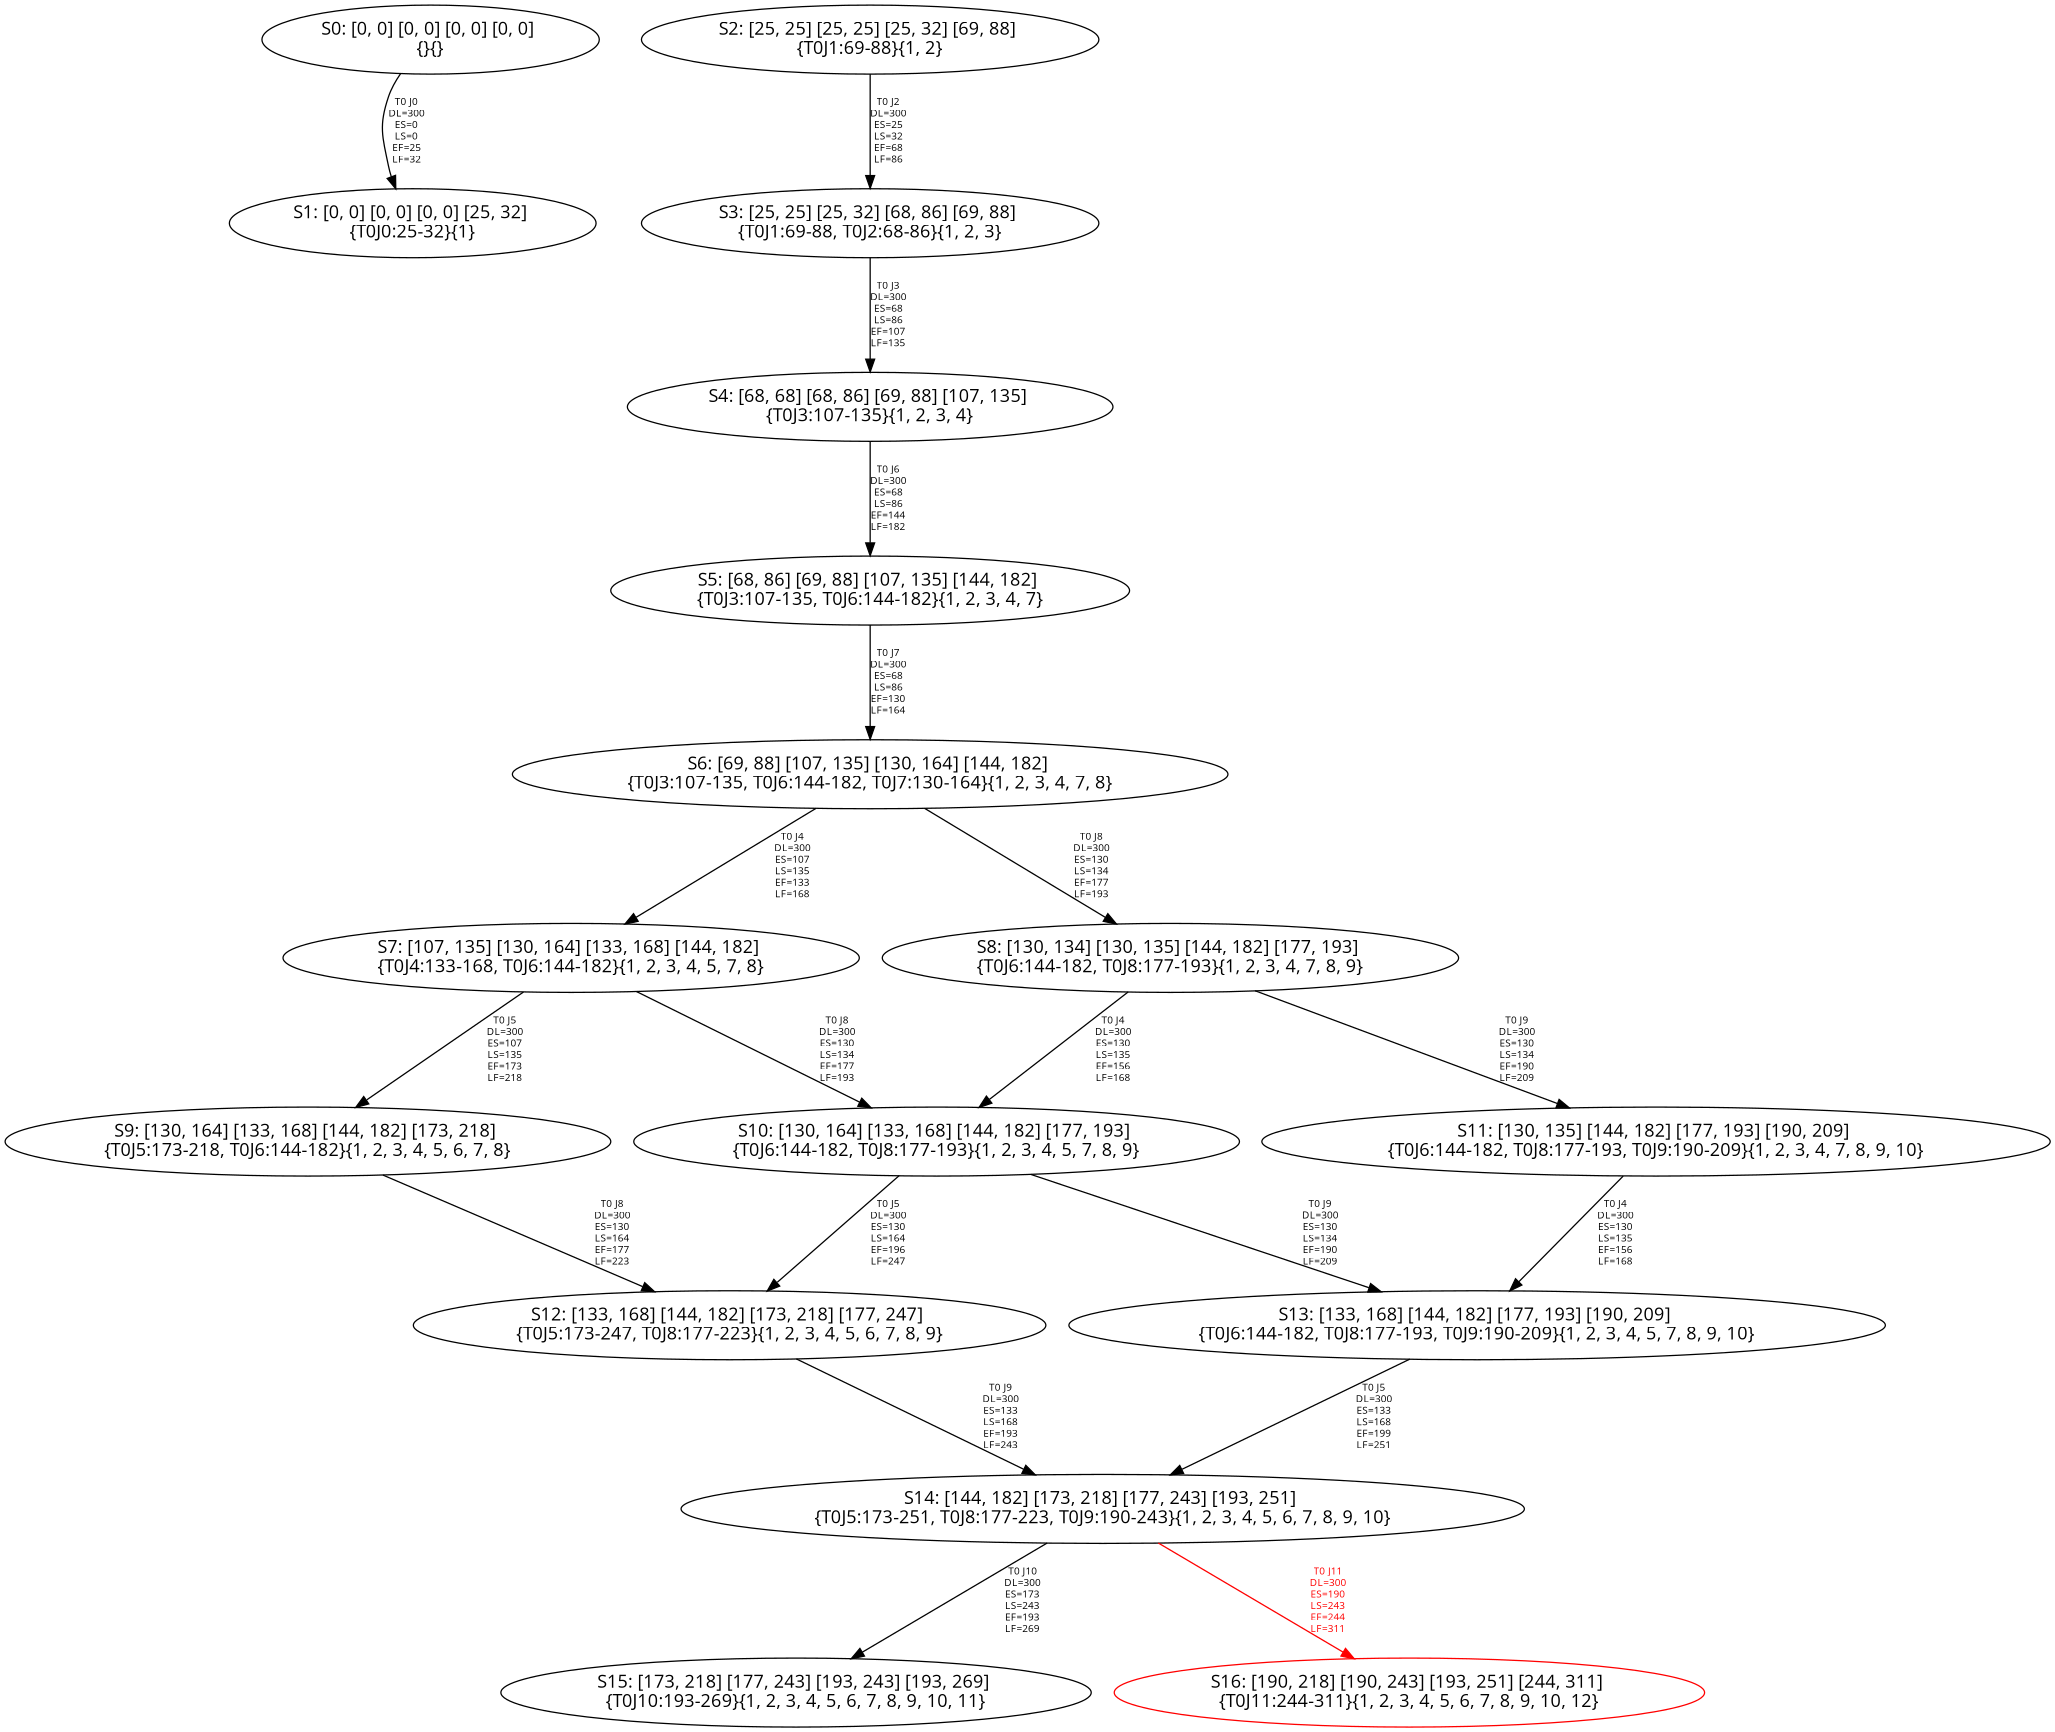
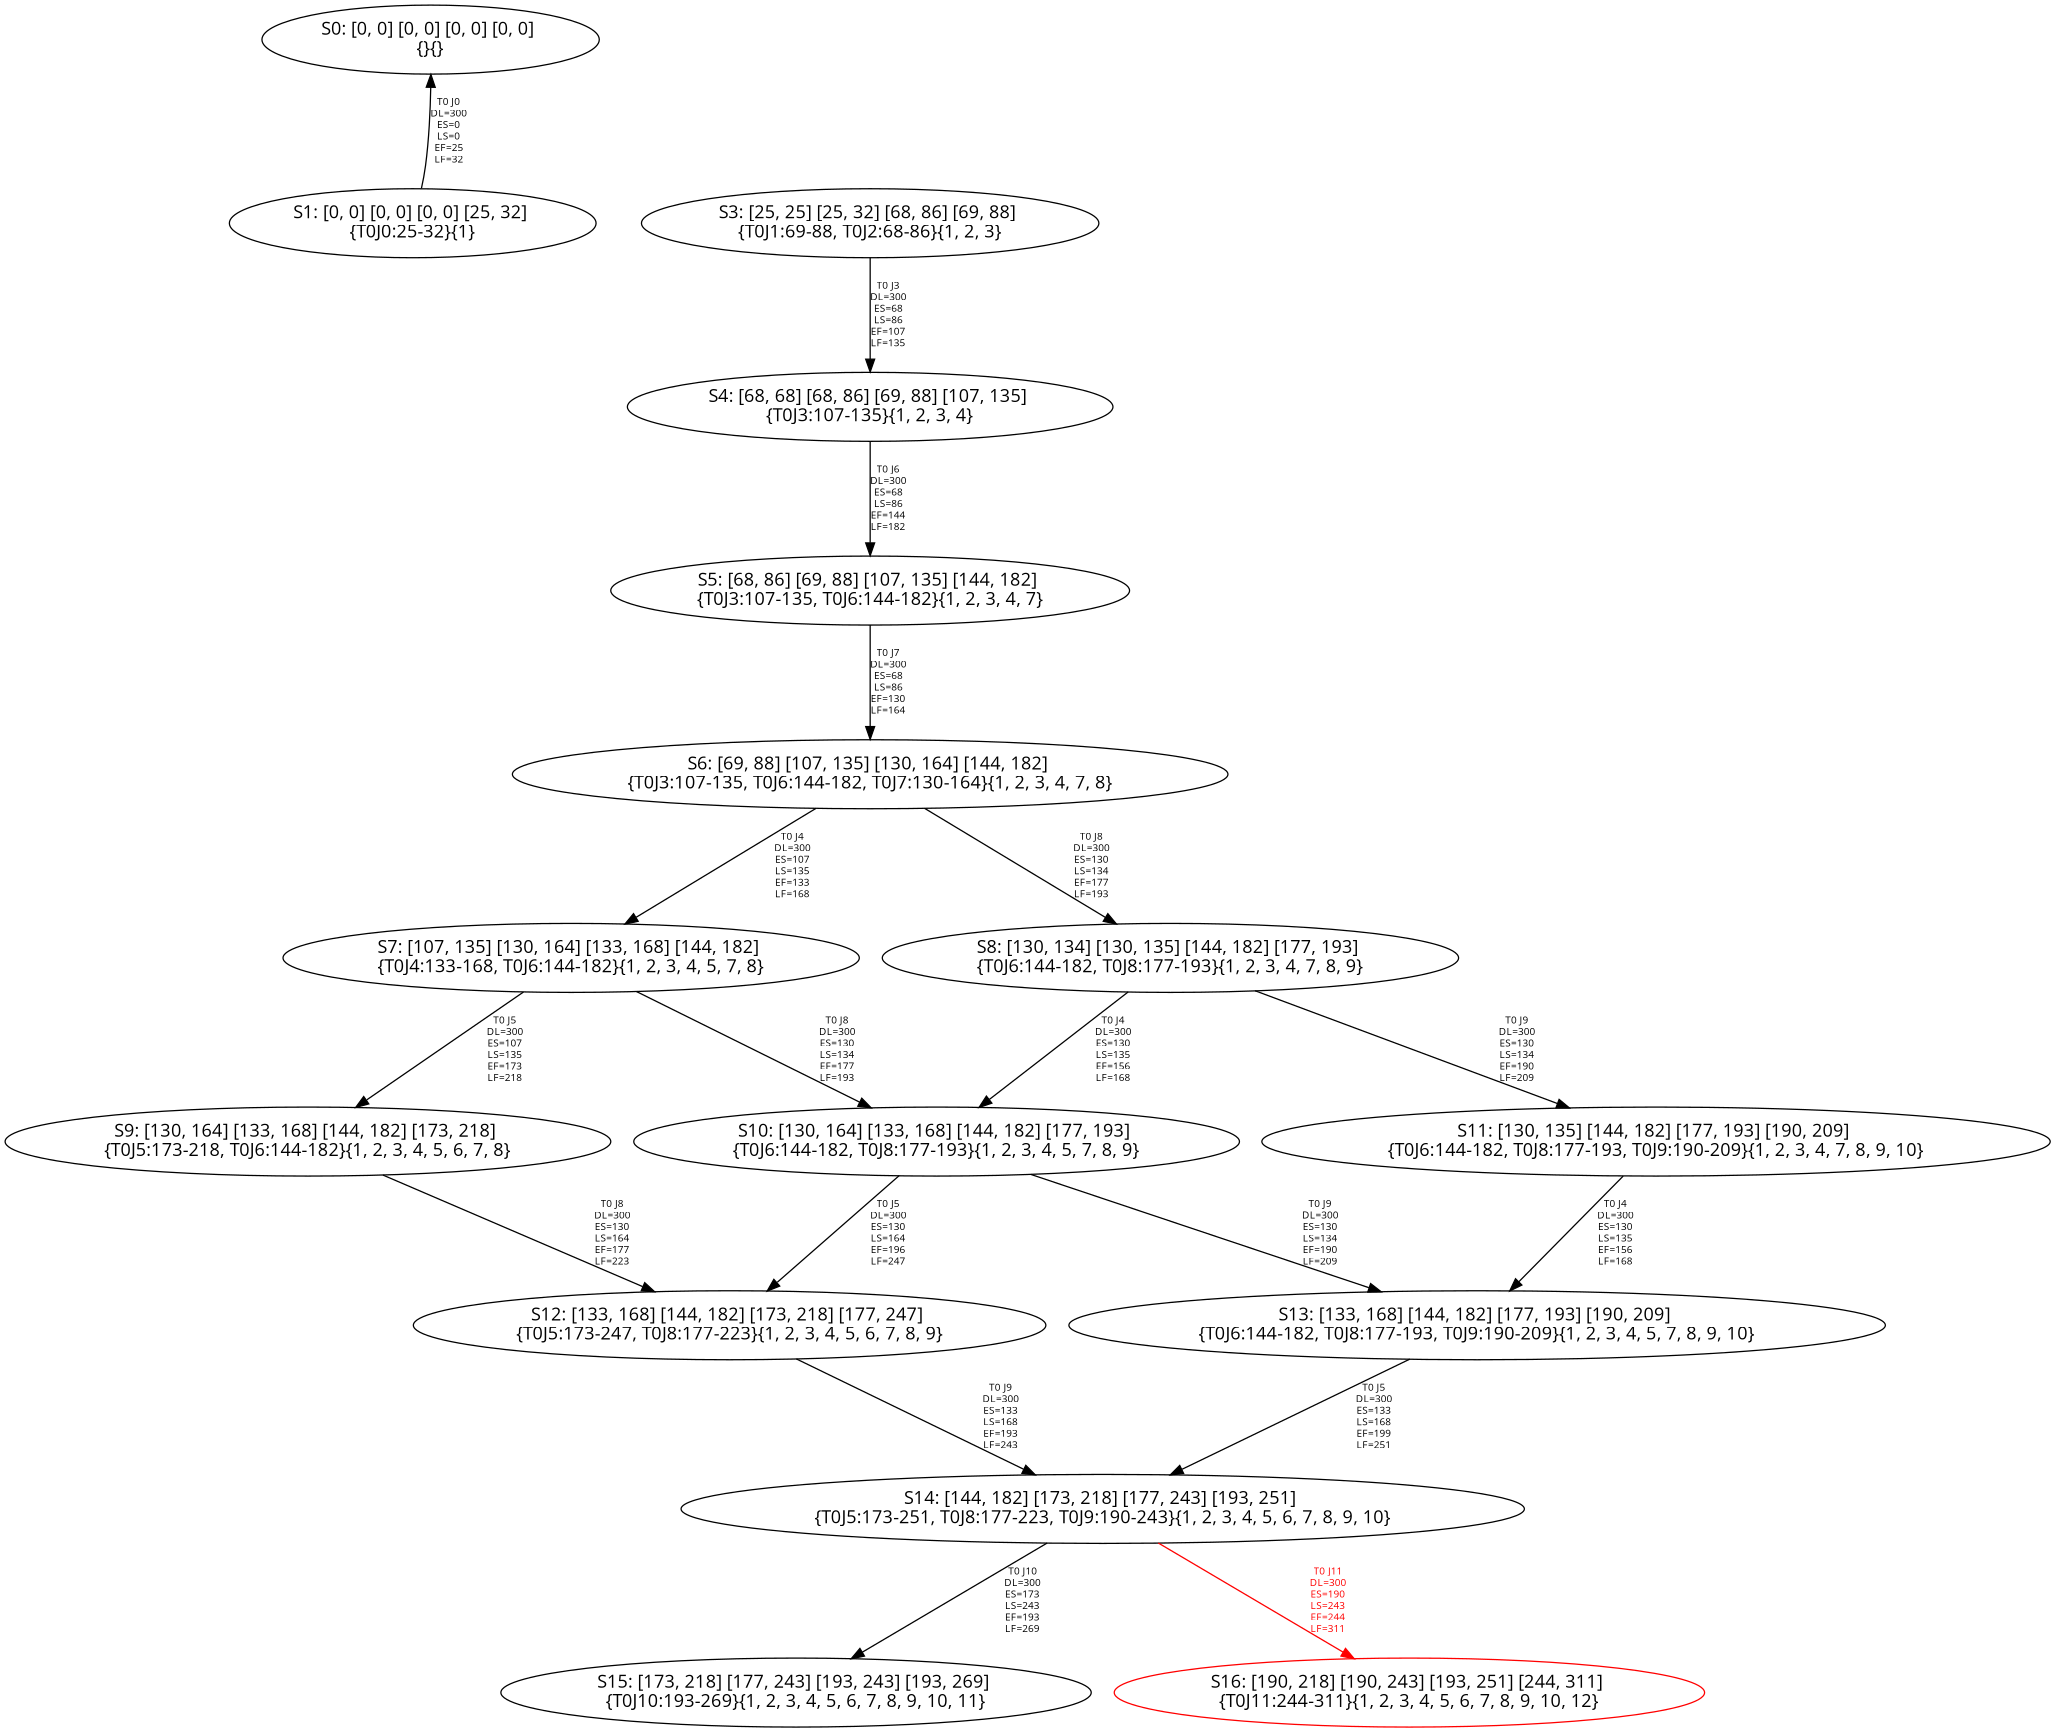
  digraph {
    fontname="Open Sans"
    node [fontname="Open Sans"]
    edge [fontname="Open Sans" fontsize=8]
    n1 [label="S0: [0, 0] [0, 0] [0, 0] [0, 0] \n{}{}"]
    n2 [label="S1: [0, 0] [0, 0] [0, 0] [25, 32] \n{T0J0:25-32}{1}"]
-   n3 [label="S2: [25, 25] [25, 25] [25, 32] [69, 88] \n{T0J1:69-88}{1, 2}"]
    n4 [label="S3: [25, 25] [25, 32] [68, 86] [69, 88] \n{T0J1:69-88, T0J2:68-86}{1, 2, 3}"]
    n5 [label="S4: [68, 68] [68, 86] [69, 88] [107, 135] \n{T0J3:107-135}{1, 2, 3, 4}"]
    n6 [label="S5: [68, 86] [69, 88] [107, 135] [144, 182] \n{T0J3:107-135, T0J6:144-182}{1, 2, 3, 4, 7}"]
    n7 [label="S6: [69, 88] [107, 135] [130, 164] [144, 182] \n{T0J3:107-135, T0J6:144-182, T0J7:130-164}{1, 2, 3, 4, 7, 8}"]
    n8 [label="S7: [107, 135] [130, 164] [133, 168] [144, 182] \n{T0J4:133-168, T0J6:144-182}{1, 2, 3, 4, 5, 7, 8}"]
    n9 [label="S8: [130, 134] [130, 135] [144, 182] [177, 193] \n{T0J6:144-182, T0J8:177-193}{1, 2, 3, 4, 7, 8, 9}"]
    n10 [label="S9: [130, 164] [133, 168] [144, 182] [173, 218] \n{T0J5:173-218, T0J6:144-182}{1, 2, 3, 4, 5, 6, 7, 8}"]
    n11 [label="S10: [130, 164] [133, 168] [144, 182] [177, 193] \n{T0J6:144-182, T0J8:177-193}{1, 2, 3, 4, 5, 7, 8, 9}"]
    n12 [label="S11: [130, 135] [144, 182] [177, 193] [190, 209] \n{T0J6:144-182, T0J8:177-193, T0J9:190-209}{1, 2, 3, 4, 7, 8, 9, 10}"]
    n13 [label="S12: [133, 168] [144, 182] [173, 218] [177, 247] \n{T0J5:173-247, T0J8:177-223}{1, 2, 3, 4, 5, 6, 7, 8, 9}"]
    n14 [label="S13: [133, 168] [144, 182] [177, 193] [190, 209] \n{T0J6:144-182, T0J8:177-193, T0J9:190-209}{1, 2, 3, 4, 5, 7, 8, 9, 10}"]
    n15 [label="S14: [144, 182] [173, 218] [177, 243] [193, 251] \n{T0J5:173-251, T0J8:177-223, T0J9:190-243}{1, 2, 3, 4, 5, 6, 7, 8, 9, 10}"]
    n16 [label="S15: [173, 218] [177, 243] [193, 243] [193, 269] \n{T0J10:193-269}{1, 2, 3, 4, 5, 6, 7, 8, 9, 10, 11}"]
    n17 [color=Red label="S16: [190, 218] [190, 243] [193, 251] [244, 311] \n{T0J11:244-311}{1, 2, 3, 4, 5, 6, 7, 8, 9, 10, 12}"]
-   n1 -> n2 [label="T0 J0\nDL=300\nES=0\nLS=0\nEF=25\nLF=32"]
-   n3 -> n4 [label="T0 J2\nDL=300\nES=25\nLS=32\nEF=68\nLF=86"]
+   n2 -> n1 [label="T0 J0\nDL=300\nES=0\nLS=0\nEF=25\nLF=32"]
    n4 -> n5 [label="T0 J3\nDL=300\nES=68\nLS=86\nEF=107\nLF=135"]
    n5 -> n6 [label="T0 J6\nDL=300\nES=68\nLS=86\nEF=144\nLF=182"]
    n6 -> n7 [label="T0 J7\nDL=300\nES=68\nLS=86\nEF=130\nLF=164"]
    n7 -> n8 [label="T0 J4\nDL=300\nES=107\nLS=135\nEF=133\nLF=168"]
    n7 -> n9 [label="T0 J8\nDL=300\nES=130\nLS=134\nEF=177\nLF=193"]
    n8 -> n10 [label="T0 J5\nDL=300\nES=107\nLS=135\nEF=173\nLF=218"]
    n8 -> n11 [label="T0 J8\nDL=300\nES=130\nLS=134\nEF=177\nLF=193"]
    n9 -> n11 [label="T0 J4\nDL=300\nES=130\nLS=135\nEF=156\nLF=168"]
    n9 -> n12 [label="T0 J9\nDL=300\nES=130\nLS=134\nEF=190\nLF=209"]
    n10 -> n13 [label="T0 J8\nDL=300\nES=130\nLS=164\nEF=177\nLF=223"]
    n11 -> n13 [label="T0 J5\nDL=300\nES=130\nLS=164\nEF=196\nLF=247"]
    n11 -> n14 [label="T0 J9\nDL=300\nES=130\nLS=134\nEF=190\nLF=209"]
    n12 -> n14 [label="T0 J4\nDL=300\nES=130\nLS=135\nEF=156\nLF=168"]
    n13 -> n15 [label="T0 J9\nDL=300\nES=133\nLS=168\nEF=193\nLF=243"]
    n14 -> n15 [label="T0 J5\nDL=300\nES=133\nLS=168\nEF=199\nLF=251"]
    n15 -> n16 [label="T0 J10\nDL=300\nES=173\nLS=243\nEF=193\nLF=269"]
    n15 -> n17 [color=Red fontcolor=Red label="T0 J11\nDL=300\nES=190\nLS=243\nEF=244\nLF=311"]
  }
